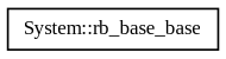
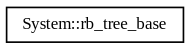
  digraph {
    rankdir=TB
    fontname="Liberation Serif"
-   n1 [color=black fillcolor=white fontname="Liberation Serif" fontsize=10 height=0.2 label="System::rb_base_base" shape=record style=filled width=0.4]
+   n1 [color=black fillcolor=white fontname="Liberation Serif" fontsize=10 height=0.2 label="System::rb_tree_base" shape=record style=filled width=0.4]
  }
